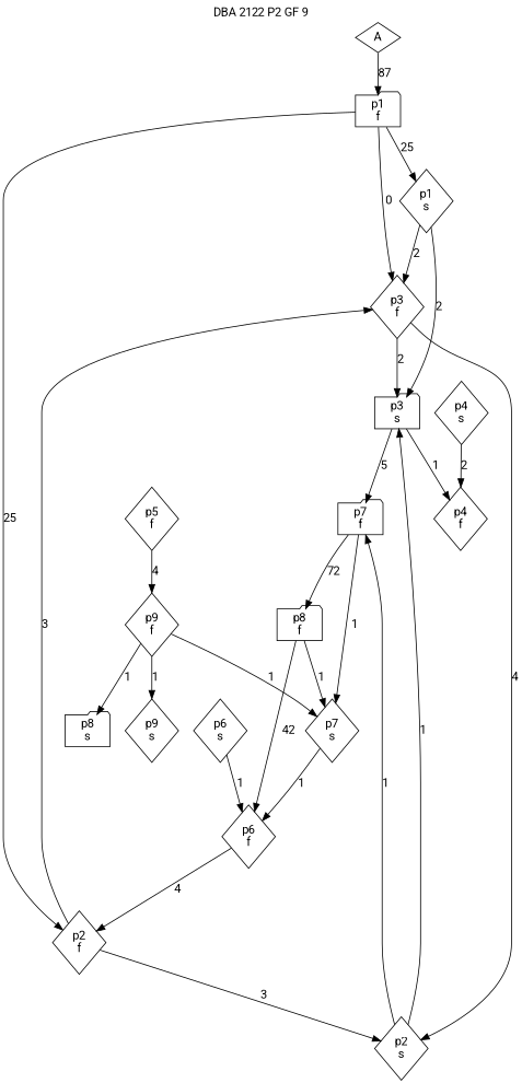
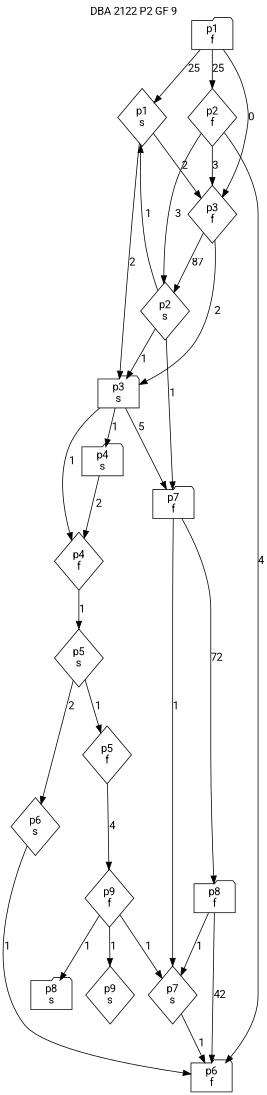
  digraph {
    fontname=Roboto
    label=" DBA 2122 P2 GF 9 "
    labelloc=tl
    rankdir=TB
    node [fontname=Roboto shape=diamond]
    edge [fontname=Roboto]
-   n1 [label=A]
    n2 [label="p1\nf" shape=folder]
    n3 [label="p1\ns"]
    n4 [label="p2\nf"]
    n5 [label="p3\nf"]
    n6 [label="p3\ns" shape=folder]
    n7 [label="p2\ns"]
-   n8 [label="p6\nf"]
-   n9 [label="p4\ns"]
+   n8 [label="p6\nf" shape=folder]
+   n9 [label="p4\ns" shape=folder]
    n10 [label="p7\nf" shape=folder]
    n11 [label="p4\nf"]
    n12 [label="p7\ns"]
    n13 [label="p8\nf" shape=folder]
+   n14 [label="p5\ns"]
    n15 [label="p5\nf"]
    n16 [label="p6\ns"]
    n17 [label="p9\nf"]
    n18 [label="p8\ns" shape=folder]
    n19 [label="p9\ns"]
-   n1 -> n2 [label=87]
    n2 -> n3 [label=25]
    n2 -> n4 [label=25]
    n2 -> n5 [label=0]
    n3 -> n5 [label=2]
    n3 -> n6 [label=2]
    n4 -> n5 [label=3]
    n4 -> n7 [label=3]
-   n8 -> n4 [label=4]
+   n4 -> n8 [label=4]
    n5 -> n6 [label=2]
-   n5 -> n7 [label=4]
+   n5 -> n7 [label=87]
+   n6 -> n9 [label=1]
    n6 -> n10 [label=5]
    n6 -> n11 [label=1]
+   n7 -> n3 [label=1]
    n7 -> n6 [label=1]
    n7 -> n10 [label=1]
    n9 -> n11 [label=2]
    n10 -> n12 [label=1]
    n10 -> n13 [label=72]
+   n11 -> n14 [label=1]
    n12 -> n8 [label=1]
    n13 -> n8 [label=42]
    n13 -> n12 [label=1]
+   n14 -> n15 [label=1]
+   n14 -> n16 [label=2]
    n15 -> n17 [label=4]
    n16 -> n8 [label=1]
    n17 -> n12 [label=1]
    n17 -> n18 [label=1]
    n17 -> n19 [label=1]
  }
